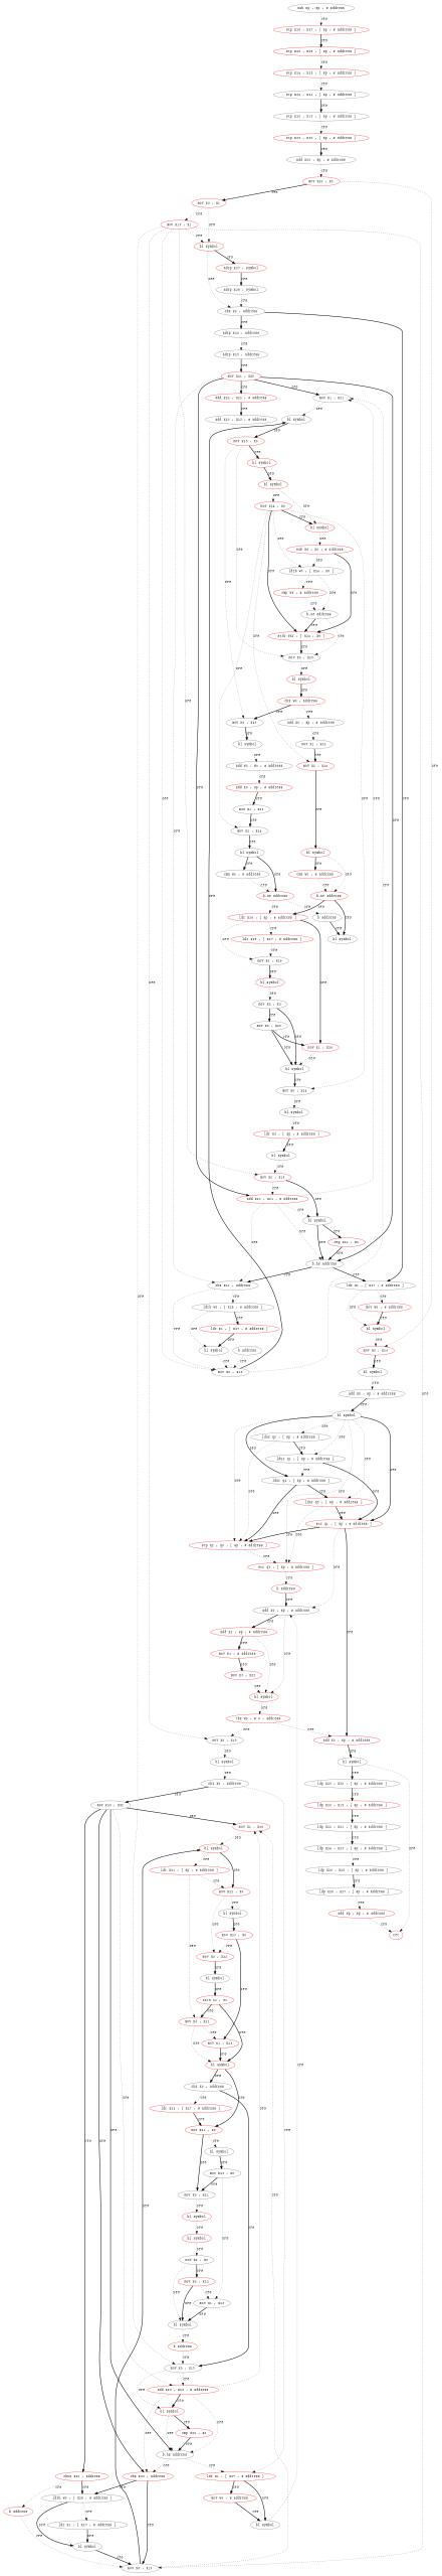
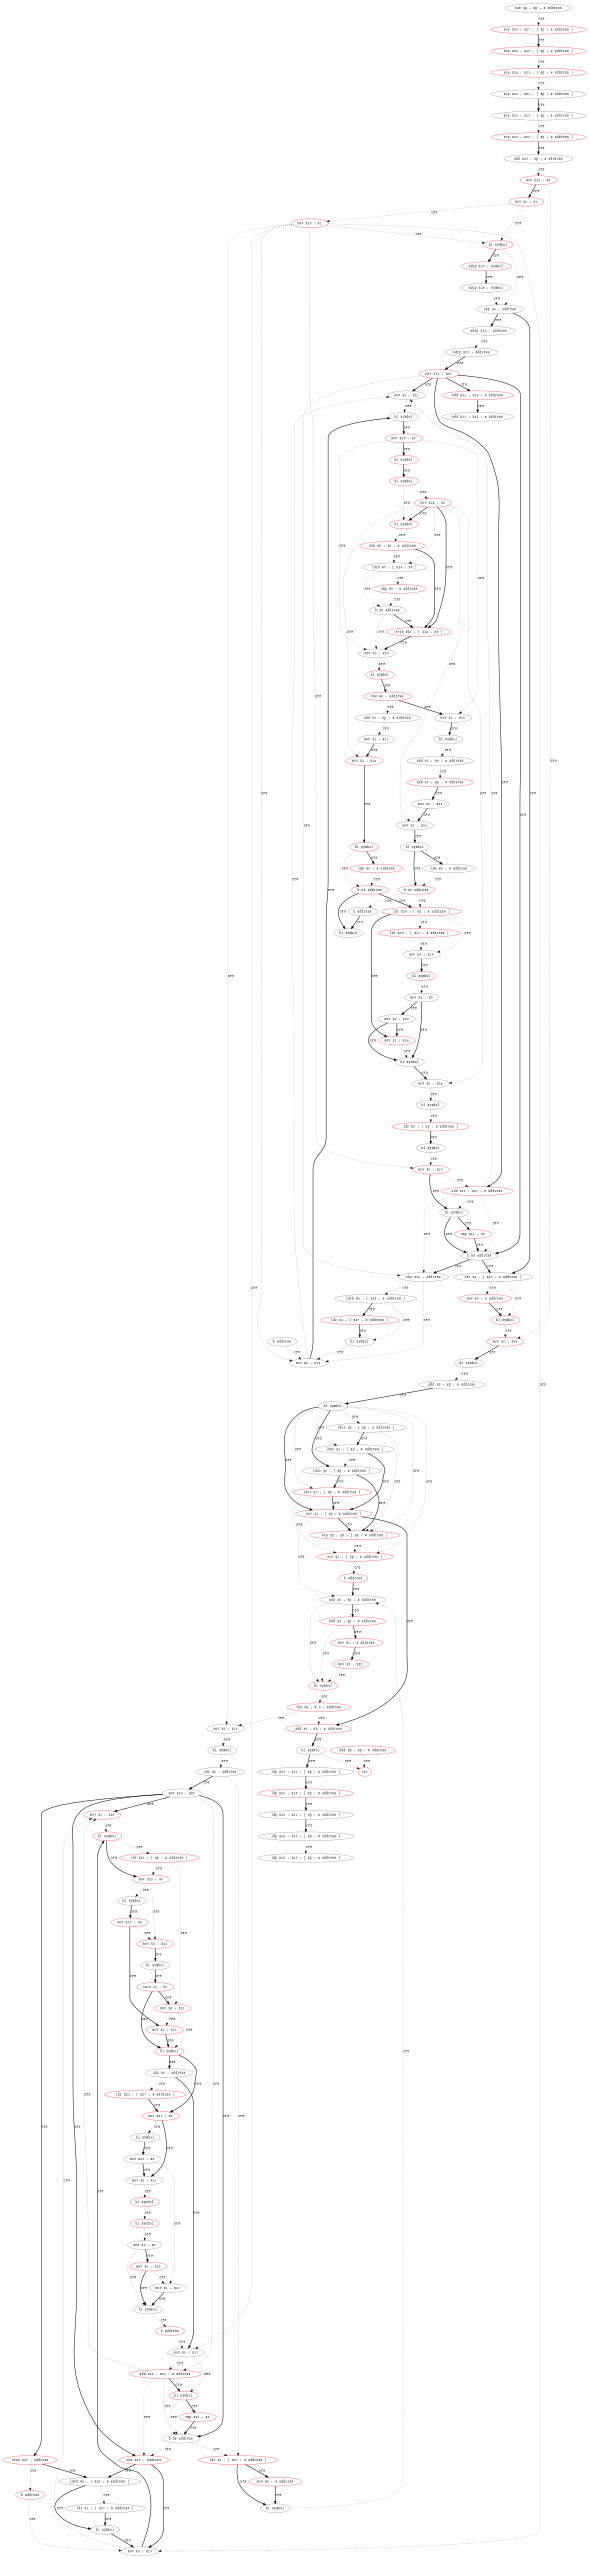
  digraph {
    fontname="Courier Prime"
    node [color=red fontname="Courier Prime"]
    edge [fontname="Courier Prime" style=dotted]
    n1 [color=gray40 label="sub sp , sp , # address"]
    n2 [label="stp x28 , x27 , [ sp , # address ]"]
    n3 [label="stp x26 , x25 , [ sp , # address ]"]
    n4 [label="stp x24 , x23 , [ sp , # address ]"]
    n5 [color=gray40 label="stp x22 , x21 , [ sp , # address ]"]
    n6 [color=gray40 label="stp x20 , x19 , [ sp , # address ]"]
    n7 [label="stp x29 , x30 , [ sp , # address ]"]
    n8 [color=gray40 label="add x29 , sp , # address"]
    n9 [label="mov x20 , x0"]
    n10 [label="mov x0 , x1"]
    n11 [label="mov x0 , x20"]
    n12 [label="mov x19 , x1"]
    n13 [label="bl symbol"]
    n14 [color=gray40 label="bl symbol"]
    n15 [color=gray40 label="mov x0 , x19"]
    n16 [color=gray40 label="mov x0 , x19"]
    n17 [color=gray40 label="mov x0 , x19"]
    n18 [label="mov x0 , x19"]
    n19 [color=gray40 label="mov x0 , x19"]
    n20 [label="adrp x27 , symbol"]
    n21 [color=gray40 label="cbz x0 , address"]
    n22 [color=gray40 label="bl symbol"]
    n23 [color=gray40 label="mov x1 , x21"]
    n24 [color=gray40 label="bl symbol"]
    n25 [label="mov x1 , x20"]
    n26 [label="bl symbol"]
    n27 [label="add x21 , x21 , # address"]
    n28 [color=gray40 label="bl symbol"]
    n29 [label="add x20 , x20 , # address"]
    n30 [label="bl symbol"]
    n31 [color=gray40 label="adrp x28 , symbol"]
    n32 [color=gray40 label="ldr x1 , [ x27 , # address ]"]
    n33 [color=gray40 label="adrp x22 , address"]
    n34 [label="mov w0 , # address"]
    n35 [label="bl symbol"]
    n36 [color=gray40 label="adrp x23 , address"]
    n37 [label="mov x21 , xzr"]
    n38 [color=gray40 label="add x8 , sp , # address"]
    n39 [color=gray40 label="bl symbol"]
    n40 [color=gray40 label="ldur q0 , [ sp , # address ]"]
    n41 [color=gray40 label="ldur q1 , [ sp , # address ]"]
    n42 [color=gray40 label="ldur q2 , [ sp , # address ]"]
    n43 [label="ldur q3 , [ sp , # address ]"]
    n44 [label="str q1 , [ sp , # address ]"]
    n45 [label="stp q2 , q0 , [ sp , # address ]"]
    n46 [label="str q3 , [ sp , # address ]"]
    n47 [color=gray40 label="add x0 , sp , # address"]
    n48 [label="add x0 , sp , # address"]
    n49 [label="b address"]
    n50 [label="add x2 , sp , # address"]
    n51 [label="bl symbol"]
    n52 [color=gray40 label="bl symbol"]
    n53 [label="mov w1 , # address"]
    n54 [label="tbz w0 , # 0 , address"]
    n55 [label="add x22 , x22 , # address"]
    n56 [color=gray40 label="b.hs address"]
    n57 [color=gray40 label="cbz x21 , address"]
    n58 [color=gray40 label="add x23 , x23 , # address"]
    n59 [color=gray40 label="ldrb w0 , [ x28 , # address ]"]
    n60 [label="ldr x1 , [ x27 , # address ]"]
    n61 [color=gray40 label="bl symbol"]
    n62 [color=gray40 label="b address"]
    n63 [label="mov x3 , xzr"]
    n64 [color=gray40 label="ldp x29 , x30 , [ sp , # address ]"]
    n65 [label=ret]
    n66 [color=gray40 label="cbz x0 , address"]
    n67 [label="mov x25 , x0"]
    n68 [label="ldp x20 , x19 , [ sp , # address ]"]
    n69 [color=gray40 label="ldp x22 , x21 , [ sp , # address ]"]
    n70 [color=gray40 label="ldp x24 , x23 , [ sp , # address ]"]
    n71 [color=gray40 label="ldp x26 , x25 , [ sp , # address ]"]
-   n72 [color=gray40 label="ldp x28 , x27 , [ sp , # address ]"]
    n73 [label="add sp , sp , # address"]
    n74 [label="ldr x1 , [ x27 , # address ]"]
    n75 [color=gray40 label="mov x20 , xzr"]
    n76 [label="mov w0 , # address"]
    n77 [color=gray40 label="bl symbol"]
    n78 [label="cbnz x20 , address"]
    n79 [color=gray40 label="b.hs address"]
    n80 [label="cbz x20 , address"]
    n81 [color=gray40 label="ldrb w0 , [ x28 , # address ]"]
    n82 [label="b address"]
    n83 [color=gray40 label="mov x0 , x25"]
    n84 [label="bl symbol"]
    n85 [label="cbz w0 , address"]
    n86 [color=gray40 label="add x0 , sp , # address"]
    n87 [color=gray40 label="mov x0 , x25"]
    n88 [color=gray40 label="mov x1 , x22"]
    n89 [color=gray40 label="bl symbol"]
    n90 [label="mov x2 , x24"]
    n91 [color=gray40 label="add w3 , w0 , # address"]
    n92 [label="strb wzr , [ x24 , x8 ]"]
    n93 [label="bl symbol"]
    n94 [label="bl symbol"]
    n95 [label="mov x24 , x0"]
    n96 [label="bl symbol"]
    n97 [color=gray40 label="ldrb w9 , [ x24 , x8 ]"]
    n98 [color=gray40 label="mov x2 , x24"]
    n99 [color=gray40 label="mov x0 , x24"]
    n100 [label="sub x8 , x0 , # address"]
    n101 [label="cmp w9 , # address"]
    n102 [color=gray40 label="b.ne address"]
    n103 [label="bl symbol"]
    n104 [color=gray40 label="bl symbol"]
    n105 [color=gray40 label="bl symbol"]
    n106 [color=gray40 label="ldr x1 , [ x27 , # address ]"]
    n107 [color=gray40 label="bl symbol"]
    n108 [label="cmn w0 , # address"]
    n109 [label="b.ne address"]
    n110 [label="ldr x26 , [ sp , # address ]"]
    n111 [color=gray40 label="bl symbol"]
    n112 [label="ldr x25 , [ x27 , # address ]"]
    n113 [color=gray40 label="mov x0 , x26"]
    n114 [label="mov x1 , x26"]
    n115 [label="bl symbol"]
    n116 [color=gray40 label="bl symbol"]
    n117 [label="add x0 , sp , # address"]
    n118 [color=gray40 label="mov x1 , x23"]
    n119 [color=gray40 label="cmn w0 , # address"]
    n120 [label="b.ne address"]
    n121 [color=gray40 label="b address"]
    n122 [label="ldr x21 , [ sp , # address ]"]
    n123 [label="mov x22 , x0"]
    n124 [color=gray40 label="mov x2 , x0"]
    n125 [color=gray40 label="mov x0 , x25"]
    n126 [label="ldr x0 , [ sp , # address ]"]
    n127 [color=gray40 label="bl symbol"]
    n128 [label="cmp x21 , x0"]
    n129 [label="cmp x20 , x0"]
    n130 [label="ldr x22 , [ x27 , # address ]"]
    n131 [label="mov x21 , x0"]
    n132 [color=gray40 label="bl symbol"]
    n133 [color=gray40 label="mov x0 , x21"]
    n134 [color=gray40 label="mov x23 , x0"]
    n135 [label="bl symbol"]
    n136 [color=gray40 label="mov x1 , x23"]
    n137 [color=gray40 label="bl symbol"]
    n138 [label="bl symbol"]
    n139 [color=gray40 label="mov x2 , x0"]
    n140 [label="mov x0 , x22"]
    n141 [label="b address"]
    n142 [label="mov x0 , x21"]
    n143 [color=gray40 label="bl symbol"]
    n144 [label="mov x0 , x22"]
    n145 [label="mov x1 , x23"]
    n146 [label="bl symbol"]
    n147 [label="mov x23 , x0"]
    n148 [color=gray40 label="bl symbol"]
    n149 [label="sxtw x2 , w0"]
    n150 [color=gray40 label="cbz x0 , address"]
    n1 -> n2 [label=CFG]
    n2 -> n3 [label=CFG style=bold]
    n3 -> n4 [label=CFG]
    n4 -> n5 [label=CFG]
    n5 -> n6 [label=CFG style=bold]
    n6 -> n7 [label=CFG]
    n7 -> n8 [label=CFG style=bold]
    n8 -> n9 [label=CFG]
    n9 -> n10 [label=CFG style=bold]
    n9 -> n11 [label=DFG]
    n10 -> n12 [label=CFG]
    n10 -> n13 [label=DFG]
    n11 -> n14 [label=DFG style=bold]
    n12 -> n13 [label=CFG]
    n12 -> n15 [label=DFG]
    n12 -> n16 [label=DFG]
    n12 -> n17 [label=DFG]
    n12 -> n18 [label=DFG]
    n12 -> n19 [label=DFG]
    n13 -> n20 [label=CFG style=bold]
    n13 -> n21 [label=DFG]
    n14 -> n38 [label=CFG]
    n15 -> n22 [label=DFG]
    n16 -> n23 [label=CFG]
    n16 -> n24 [label=DFG style=bold]
    n17 -> n25 [label=CFG]
    n17 -> n26 [label=DFG style=bold]
    n18 -> n27 [label=CFG]
    n18 -> n28 [label=DFG style=bold]
    n19 -> n29 [label=CFG]
    n19 -> n30 [label=DFG]
    n20 -> n31 [label=CFG style=bold]
    n21 -> n32 [label=CFG style=bold]
    n21 -> n33 [label=CFG style=bold]
    n22 -> n66 [label=DFG]
    n23 -> n24 [label=DFG]
    n24 -> n67 [label=DFG style=bold]
    n25 -> n26 [label=DFG]
    n26 -> n122 [label=CFG]
    n26 -> n123 [label=DFG style=bold]
    n27 -> n23 [label=DFG]
    n27 -> n28 [label=CFG]
    n27 -> n56 [label=DFG]
    n27 -> n57 [label=DFG]
    n28 -> n56 [label=DFG style=bold]
    n28 -> n128 [label=CFG style=bold]
    n29 -> n25 [label=DFG]
    n29 -> n30 [label=CFG style=bold]
    n29 -> n79 [label=DFG]
    n29 -> n80 [label=DFG]
    n30 -> n79 [label=DFG]
    n30 -> n129 [label=CFG style=bold]
    n31 -> n21 [label=CFG]
    n32 -> n34 [label=CFG]
    n32 -> n35 [label=DFG]
    n33 -> n36 [label=CFG]
    n34 -> n35 [label=CFG style=bold]
    n35 -> n11 [label=CFG]
    n36 -> n37 [label=CFG style=bold]
    n37 -> n23 [label=DFG style=bold]
    n37 -> n27 [label=DFG style=bold]
    n37 -> n55 [label=CFG style=bold]
    n37 -> n56 [label=DFG style=bold]
    n37 -> n57 [label=DFG]
    n38 -> n39 [label=CFG style=bold]
    n39 -> n40 [label=DFG]
    n39 -> n41 [label=DFG]
    n39 -> n42 [label=DFG style=bold]
    n39 -> n43 [label=DFG]
    n39 -> n44 [label=DFG style=bold]
    n39 -> n45 [label=DFG]
    n39 -> n46 [label=DFG]
    n40 -> n41 [label=CFG style=bold]
    n40 -> n45 [label=DFG]
    n41 -> n42 [label=CFG]
    n41 -> n44 [label=DFG style=bold]
    n42 -> n43 [label=CFG style=bold]
    n42 -> n45 [label=DFG style=bold]
    n43 -> n44 [label=CFG style=bold]
    n43 -> n46 [label=DFG]
    n44 -> n45 [label=CFG style=bold]
    n44 -> n47 [label=DFG]
    n44 -> n48 [label=DFG style=bold]
    n45 -> n46 [label=CFG]
    n46 -> n49 [label=CFG]
    n47 -> n50 [label=CFG style=bold]
    n47 -> n51 [label=DFG]
    n48 -> n52 [label=DFG style=bold]
    n49 -> n47 [label=CFG style=bold]
    n50 -> n51 [label=DFG]
    n50 -> n53 [label=CFG style=bold]
    n51 -> n54 [label=DFG]
    n52 -> n64 [label=CFG style=bold]
    n52 -> n65 [label=DFG]
    n53 -> n63 [label=DFG style=bold]
    n54 -> n15 [label=CFG]
    n54 -> n48 [label=CFG]
    n55 -> n58 [label=CFG style=bold]
    n56 -> n32 [label=CFG style=bold]
    n56 -> n57 [label=CFG style=bold]
    n57 -> n16 [label=CFG]
    n57 -> n59 [label=CFG]
    n59 -> n60 [label=CFG style=bold]
    n59 -> n61 [label=DFG]
    n60 -> n61 [label=DFG style=bold]
    n61 -> n16 [label=CFG]
    n62 -> n16 [label=CFG]
    n63 -> n51 [label=CFG]
    n64 -> n68 [label=CFG style=bold]
    n66 -> n74 [label=CFG]
    n66 -> n75 [label=CFG style=bold]
    n67 -> n83 [label=DFG]
    n67 -> n87 [label=DFG]
    n67 -> n93 [label=CFG style=bold]
    n68 -> n69 [label=CFG style=bold]
    n69 -> n70 [label=CFG style=bold]
    n70 -> n71 [label=CFG]
-   n71 -> n72 [label=CFG style=bold]
-   n72 -> n73 [label=CFG]
    n73 -> n65 [label=CFG]
    n74 -> n76 [label=CFG style=bold]
    n74 -> n77 [label=DFG style=bold]
    n75 -> n25 [label=DFG style=bold]
    n75 -> n29 [label=DFG]
    n75 -> n78 [label=CFG style=bold]
    n75 -> n79 [label=DFG style=bold]
    n75 -> n80 [label=DFG style=bold]
    n76 -> n77 [label=CFG style=bold]
    n77 -> n47 [label=CFG]
    n78 -> n81 [label=CFG style=bold]
    n78 -> n82 [label=CFG]
    n79 -> n74 [label=CFG]
    n79 -> n80 [label=CFG]
    n80 -> n17 [label=CFG style=bold]
    n80 -> n81 [label=CFG style=bold]
    n81 -> n106 [label=CFG]
    n81 -> n107 [label=DFG style=bold]
    n82 -> n17 [label=CFG]
    n83 -> n84 [label=DFG]
    n84 -> n85 [label=DFG style=bold]
    n85 -> n86 [label=CFG]
    n85 -> n87 [label=CFG style=bold]
    n86 -> n88 [label=CFG]
    n87 -> n89 [label=DFG style=bold]
    n88 -> n90 [label=CFG style=bold]
    n89 -> n91 [label=DFG]
    n90 -> n103 [label=CFG style=bold]
    n91 -> n117 [label=CFG]
    n92 -> n83 [label=CFG style=bold]
    n93 -> n94 [label=DFG style=bold]
    n94 -> n95 [label=DFG]
    n94 -> n96 [label=DFG]
    n95 -> n90 [label=DFG]
    n95 -> n92 [label=DFG style=bold]
    n95 -> n96 [label=CFG style=bold]
    n95 -> n97 [label=DFG]
    n95 -> n98 [label=DFG]
    n95 -> n99 [label=DFG]
    n96 -> n100 [label=DFG]
    n97 -> n101 [label=CFG]
    n97 -> n102 [label=DFG]
    n98 -> n104 [label=CFG style=bold]
    n99 -> n105 [label=DFG]
    n100 -> n92 [label=DFG style=bold]
    n100 -> n97 [label=DFG]
    n101 -> n102 [label=CFG]
    n102 -> n83 [label=CFG]
    n102 -> n92 [label=CFG style=bold]
    n103 -> n108 [label=CFG style=bold]
    n103 -> n109 [label=DFG]
    n104 -> n119 [label=CFG style=bold]
    n104 -> n120 [label=DFG style=bold]
    n105 -> n126 [label=CFG]
    n106 -> n107 [label=DFG style=bold]
    n107 -> n17 [label=CFG style=bold]
    n108 -> n109 [label=CFG]
    n109 -> n110 [label=CFG style=bold]
    n109 -> n111 [label=CFG style=bold]
    n110 -> n112 [label=CFG]
    n110 -> n113 [label=DFG]
    n110 -> n114 [label=DFG style=bold]
    n112 -> n113 [label=CFG]
    n113 -> n115 [label=DFG style=bold]
    n114 -> n116 [label=DFG]
    n115 -> n124 [label=DFG]
    n116 -> n99 [label=CFG style=bold]
    n117 -> n118 [label=CFG style=bold]
    n118 -> n98 [label=CFG style=bold]
    n119 -> n120 [label=CFG]
    n120 -> n110 [label=CFG]
    n120 -> n121 [label=CFG]
    n121 -> n111 [label=CFG style=bold]
    n122 -> n123 [label=CFG]
    n122 -> n142 [label=DFG]
    n123 -> n143 [label=CFG]
    n123 -> n144 [label=DFG]
    n124 -> n116 [label=DFG style=bold]
    n124 -> n125 [label=CFG style=bold]
    n125 -> n114 [label=CFG style=bold]
    n125 -> n116 [label=DFG style=bold]
    n126 -> n127 [label=DFG style=bold]
    n127 -> n18 [label=CFG]
    n128 -> n56 [label=CFG style=bold]
    n129 -> n79 [label=CFG style=bold]
    n130 -> n131 [label=CFG style=bold]
    n131 -> n132 [label=CFG]
    n131 -> n133 [label=DFG style=bold]
    n132 -> n134 [label=DFG style=bold]
    n133 -> n135 [label=DFG]
    n134 -> n133 [label=CFG style=bold]
    n134 -> n136 [label=DFG]
    n135 -> n138 [label=DFG]
    n136 -> n137 [label=DFG style=bold]
    n137 -> n141 [label=CFG]
    n138 -> n139 [label=DFG]
    n139 -> n137 [label=DFG]
    n139 -> n140 [label=CFG style=bold]
    n140 -> n136 [label=CFG]
    n140 -> n137 [label=DFG style=bold]
    n141 -> n19 [label=CFG]
    n142 -> n145 [label=CFG]
    n142 -> n146 [label=DFG]
    n143 -> n147 [label=DFG style=bold]
    n144 -> n148 [label=DFG style=bold]
    n145 -> n146 [label=DFG style=bold]
    n146 -> n131 [label=DFG style=bold]
    n146 -> n150 [label=DFG style=bold]
    n147 -> n144 [label=CFG]
    n147 -> n145 [label=DFG style=bold]
    n148 -> n149 [label=DFG style=bold]
    n149 -> n142 [label=CFG style=bold]
    n149 -> n146 [label=DFG style=bold]
    n150 -> n19 [label=CFG style=bold]
    n150 -> n130 [label=CFG]
  }
